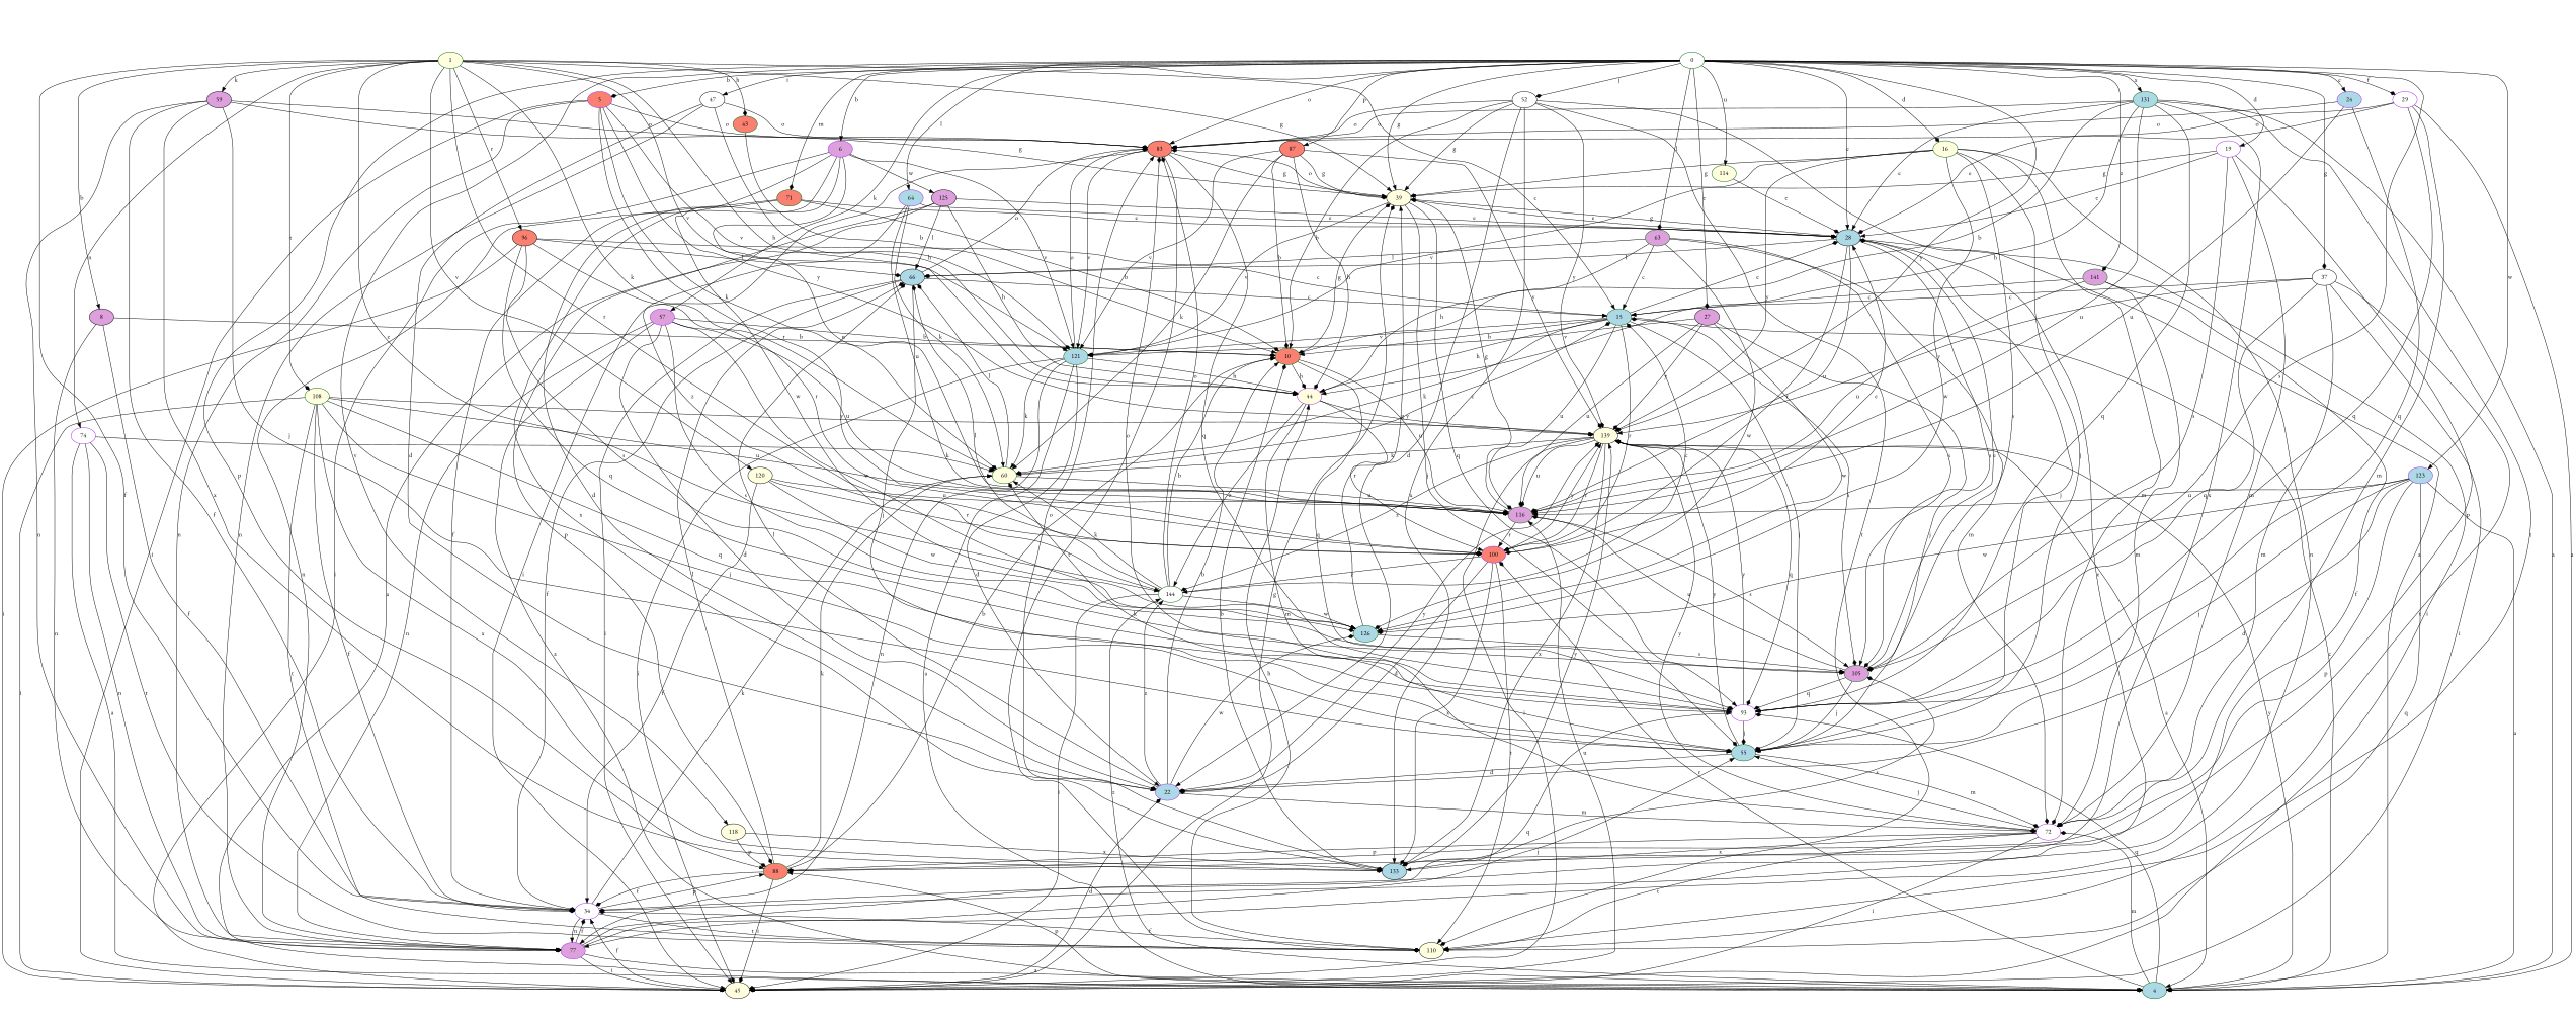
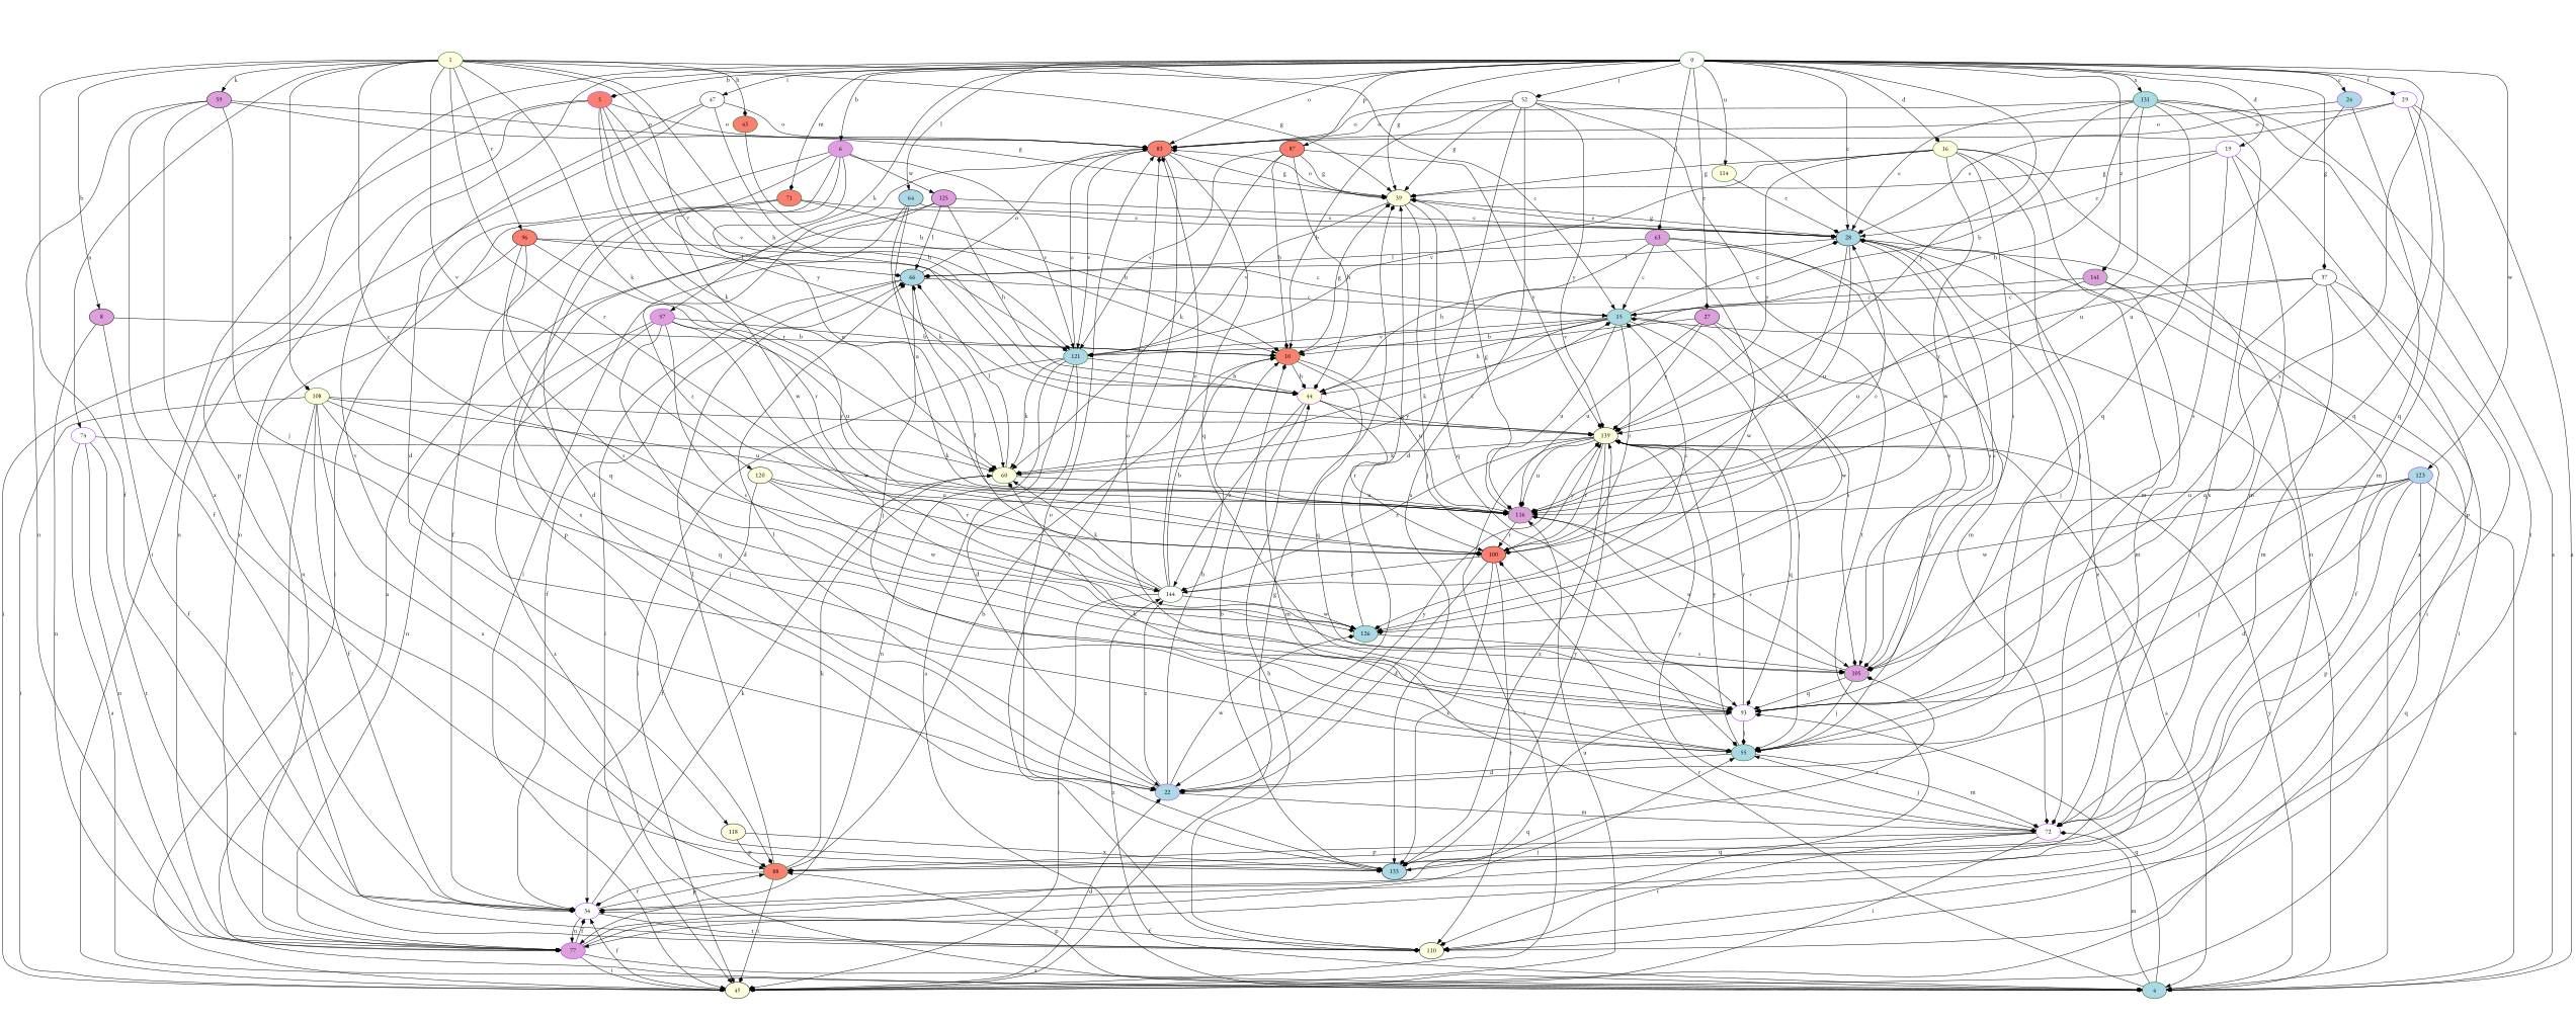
  strict digraph {
    fontname="EB Garamond"
    node [color=darkgreen fillcolor=lightblue fontname="EB Garamond" style=filled]
    edge [arrowhead=normal fontname="EB Garamond"]
    0 [fillcolor=white]
    5 [color=purple fillcolor=salmon]
    6 [color=purple fillcolor=plum]
    16 [fillcolor=lightyellow]
    19 [color=purple fillcolor=white]
    24 [color=purple]
    27 [color=black fillcolor=plum]
    28 [color=black]
    29 [color=purple fillcolor=white]
    37 [color=black fillcolor=white]
    39 [color=black fillcolor=lightyellow]
    47 [color=black fillcolor=white]
    52 [color=black fillcolor=white]
    57 [color=purple fillcolor=plum]
    63 [fillcolor=plum]
-   64 [color=purple]
+   64 [color=black]
    71 [fillcolor=salmon]
    83 [color=black fillcolor=salmon]
    87 [color=black fillcolor=salmon]
    88 [fillcolor=salmon]
    105 [fillcolor=plum]
    114 [fillcolor=lightyellow]
    118 [color=black fillcolor=lightyellow]
    123 [color=purple]
    131
    139 [color=black fillcolor=lightyellow]
    141 [fillcolor=plum]
    60 [fillcolor=lightyellow]
-   100 [color=purple fillcolor=salmon]
+   100 [color=black fillcolor=salmon]
    121
    49 [color=black fillcolor=lightyellow]
    77 [color=purple fillcolor=plum]
    34 [color=purple fillcolor=white]
    116 [fillcolor=plum]
    125 [color=black fillcolor=plum]
    126
    133 [color=black]
    72 [color=purple fillcolor=white]
    55
    93 [color=purple fillcolor=white]
    66 [color=black]
    4
    15
    110 [color=black fillcolor=lightyellow]
    44 [color=purple fillcolor=lightyellow]
    22 [color=purple]
    10 [fillcolor=salmon]
    144 [fillcolor=white]
    1 [fillcolor=lightyellow]
    8 [color=black fillcolor=plum]
    43 [fillcolor=salmon]
    59 [color=black fillcolor=plum]
    74 [color=purple fillcolor=white]
    96 [color=black fillcolor=salmon]
    108 [fillcolor=lightyellow]
    120 [color=black fillcolor=lightyellow]
    0 -> 5 [arrowhead=diamond label=b]
    0 -> 6 [label=b]
    0 -> 16 [arrowhead=diamond label=d]
    0 -> 19 [label=d]
    0 -> 24 [label=e]
    0 -> 27 [arrowhead=diamond label=e]
    0 -> 28 [label=e]
    0 -> 29 [arrowhead=diamond label=f]
    0 -> 37 [arrowhead=diamond label=g]
    0 -> 39 [label=g]
    0 -> 47 [label=i]
    0 -> 52 [arrowhead=diamond label=j]
    0 -> 57 [label=k]
    0 -> 63 [arrowhead=diamond label=l]
    0 -> 64 [label=l]
    0 -> 71 [arrowhead=diamond label=m]
    0 -> 83 [label=o]
    0 -> 87 [label=p]
    0 -> 88 [label=p]
    0 -> 105 [arrowhead=diamond label=s]
    0 -> 114 [label=u]
    0 -> 118 [label=v]
    0 -> 123 [label=w]
    0 -> 131 [label=x]
    0 -> 139 [arrowhead=diamond label=y]
    0 -> 141 [arrowhead=diamond label=z]
    5 -> 83 [arrowhead=diamond label=o]
    5 -> 139 [arrowhead=diamond label=y]
    5 -> 60 [arrowhead=diamond label=k]
    5 -> 100 [arrowhead=diamond label=r]
    5 -> 121 [arrowhead=diamond label=v]
    5 -> 49 [arrowhead=diamond label=i]
    5 -> 77 [label=n]
    6 -> 121 [label=v]
    6 -> 49 [label=i]
    6 -> 34 [arrowhead=diamond label=f]
    6 -> 116 [arrowhead=diamond label=u]
    6 -> 125 [label=w]
    6 -> 126 [arrowhead=diamond label=w]
    6 -> 133 [arrowhead=diamond label=x]
    16 -> 39 [arrowhead=diamond label=g]
    16 -> 105 [arrowhead=diamond label=s]
    16 -> 139 [arrowhead=diamond label=y]
    16 -> 121 [label=v]
    16 -> 77 [label=n]
    16 -> 126 [arrowhead=diamond label=w]
    16 -> 72 [arrowhead=diamond label=m]
    16 -> 55 [label=j]
    19 -> 28 [label=e]
    19 -> 39 [label=g]
    19 -> 88 [label=p]
    19 -> 105 [arrowhead=diamond label=s]
    19 -> 72 [label=m]
    24 -> 83 [label=o]
    24 -> 116 [label=u]
    24 -> 93 [label=q]
    27 -> 139 [arrowhead=diamond label=y]
    27 -> 121 [label=v]
    27 -> 116 [arrowhead=diamond label=u]
    27 -> 126 [label=w]
    27 -> 55 [label=j]
    28 -> 39 [arrowhead=diamond label=g]
    28 -> 105 [arrowhead=diamond label=s]
    28 -> 100 [arrowhead=diamond label=r]
    28 -> 49 [arrowhead=diamond label=i]
    28 -> 116 [arrowhead=diamond label=u]
    28 -> 55 [label=j]
    28 -> 66 [label=l]
    29 -> 28 [arrowhead=diamond label=e]
    29 -> 83 [label=o]
    29 -> 72 [label=m]
    29 -> 93 [label=q]
    29 -> 4 [label=a]
    37 -> 139 [label=y]
    37 -> 49 [label=i]
    37 -> 72 [label=m]
    37 -> 93 [label=q]
    37 -> 15 [label=c]
    37 -> 110 [label=t]
    39 -> 28 [arrowhead=diamond label=e]
    39 -> 83 [arrowhead=diamond label=o]
    39 -> 121 [arrowhead=diamond label=v]
    39 -> 55 [arrowhead=diamond label=j]
    39 -> 93 [label=q]
    47 -> 83 [arrowhead=diamond label=o]
    47 -> 77 [arrowhead=diamond label=n]
    47 -> 44 [label=h]
    47 -> 22 [label=d]
    52 -> 39 [label=g]
    52 -> 83 [label=o]
    52 -> 139 [arrowhead=diamond label=y]
    52 -> 133 [label=x]
    52 -> 4 [label=a]
    52 -> 110 [arrowhead=diamond label=t]
    52 -> 22 [label=d]
    52 -> 10 [label=b]
    57 -> 105 [label=s]
    57 -> 77 [label=n]
    57 -> 116 [label=u]
    57 -> 126 [label=w]
    57 -> 4 [label=a]
    57 -> 22 [arrowhead=diamond label=d]
    57 -> 10 [arrowhead=diamond label=b]
    63 -> 105 [label=s]
    63 -> 126 [arrowhead=diamond label=w]
    63 -> 72 [arrowhead=diamond label=m]
    63 -> 66 [arrowhead=diamond label=l]
    63 -> 15 [label=c]
    63 -> 44 [label=h]
    64 -> 28 [label=e]
    64 -> 60 [label=k]
    64 -> 116 [arrowhead=diamond label=u]
    64 -> 144 [label=z]
    71 -> 28 [arrowhead=diamond label=e]
    71 -> 77 [arrowhead=diamond label=n]
    71 -> 22 [label=d]
    71 -> 10 [arrowhead=diamond label=b]
    83 -> 39 [label=g]
    83 -> 121 [label=v]
    83 -> 49 [label=i]
    83 -> 93 [label=q]
    83 -> 110 [arrowhead=diamond label=t]
    87 -> 39 [arrowhead=diamond label=g]
    87 -> 139 [arrowhead=diamond label=y]
    87 -> 60 [label=k]
    87 -> 121 [label=v]
    87 -> 44 [arrowhead=diamond label=h]
    87 -> 10 [arrowhead=diamond label=b]
    88 -> 60 [label=k]
    88 -> 49 [arrowhead=diamond label=i]
    88 -> 34 [arrowhead=diamond label=f]
    88 -> 66 [arrowhead=diamond label=l]
    88 -> 10 [label=b]
    105 -> 28 [arrowhead=diamond label=e]
    105 -> 116 [arrowhead=diamond label=u]
    105 -> 55 [arrowhead=diamond label=j]
    105 -> 93 [arrowhead=diamond label=q]
    114 -> 28 [arrowhead=diamond label=e]
    118 -> 88 [arrowhead=diamond label=p]
    118 -> 133 [arrowhead=diamond label=x]
    123 -> 88 [arrowhead=diamond label=p]
    123 -> 116 [label=u]
    123 -> 126 [arrowhead=diamond label=w]
    123 -> 55 [label=j]
    123 -> 4 [arrowhead=diamond label=a]
    123 -> 110 [label=q]
    123 -> 22 [arrowhead=diamond label=d]
    131 -> 28 [label=e]
    131 -> 83 [arrowhead=diamond label=o]
    131 -> 116 [arrowhead=diamond label=u]
    131 -> 133 [arrowhead=diamond label=x]
    131 -> 93 [label=q]
    131 -> 4 [label=a]
    131 -> 110 [label=t]
    131 -> 44 [label=h]
    131 -> 10 [arrowhead=diamond label=b]
    139 -> 60 [label=k]
    139 -> 100 [arrowhead=diamond label=r]
    139 -> 49 [label=i]
    139 -> 116 [arrowhead=diamond label=u]
    139 -> 133 [arrowhead=diamond label=x]
    139 -> 93 [arrowhead=diamond label=q]
    139 -> 4 [label=a]
    139 -> 144 [arrowhead=diamond label=z]
    141 -> 34 [arrowhead=diamond label=f]
    141 -> 116 [arrowhead=diamond label=u]
    141 -> 72 [arrowhead=diamond label=m]
    141 -> 15 [label=c]
    60 -> 116 [label=u]
    60 -> 66 [arrowhead=diamond label=l]
    60 -> 15 [arrowhead=diamond label=c]
    100 -> 28 [label=e]
    100 -> 139 [label=y]
    100 -> 133 [arrowhead=diamond label=x]
    100 -> 110 [label=t]
    100 -> 22 [arrowhead=diamond label=d]
    100 -> 144 [label=z]
    121 -> 83 [arrowhead=diamond label=o]
    121 -> 60 [label=k]
    121 -> 49 [arrowhead=diamond label=i]
    121 -> 77 [label=n]
    121 -> 4 [label=a]
    121 -> 44 [label=h]
    121 -> 22 [label=d]
    49 -> 39 [arrowhead=diamond label=g]
    49 -> 34 [label=f]
    49 -> 116 [label=u]
    49 -> 22 [arrowhead=diamond label=d]
    77 -> 49 [label=i]
    77 -> 34 [arrowhead=diamond label=f]
    77 -> 55 [label=j]
    77 -> 93 [label=q]
    77 -> 4 [arrowhead=diamond label=a]
    34 -> 28 [arrowhead=diamond label=e]
    34 -> 88 [label=p]
    34 -> 60 [label=k]
    34 -> 77 [label=n]
    34 -> 110 [arrowhead=diamond label=t]
    116 -> 39 [label=g]
    116 -> 105 [label=s]
    116 -> 100 [label=r]
    125 -> 28 [label=e]
    125 -> 88 [arrowhead=diamond label=p]
    125 -> 66 [label=l]
    125 -> 4 [arrowhead=diamond label=a]
    125 -> 44 [label=h]
    126 -> 39 [label=g]
    126 -> 105 [label=s]
    133 -> 83 [label=o]
    133 -> 105 [arrowhead=diamond label=s]
    133 -> 139 [label=y]
    133 -> 10 [arrowhead=diamond label=b]
    72 -> 88 [arrowhead=diamond label=p]
    72 -> 139 [arrowhead=diamond label=y]
    72 -> 49 [arrowhead=diamond label=i]
-   72 -> 133 [label=x]
+   72 -> 133 [label=q]
    72 -> 55 [label=j]
    72 -> 110 [label=t]
    55 -> 139 [label=y]
    55 -> 60 [arrowhead=diamond label=k]
    55 -> 72 [arrowhead=diamond label=m]
    55 -> 22 [arrowhead=diamond label=d]
    93 -> 83 [arrowhead=diamond label=o]
    93 -> 139 [label=y]
    93 -> 55 [arrowhead=diamond label=j]
    66 -> 83 [arrowhead=diamond label=o]
    66 -> 49 [label=i]
    66 -> 34 [arrowhead=diamond label=f]
    66 -> 55 [arrowhead=diamond label=j]
    66 -> 15 [label=c]
    4 -> 88 [label=p]
    4 -> 139 [label=y]
    4 -> 100 [arrowhead=diamond label=r]
    4 -> 72 [arrowhead=diamond label=m]
    4 -> 93 [arrowhead=diamond label=q]
    4 -> 15 [arrowhead=diamond label=c]
    4 -> 144 [label=z]
    15 -> 28 [arrowhead=diamond label=e]
    15 -> 105 [arrowhead=diamond label=s]
    15 -> 60 [arrowhead=diamond label=k]
    15 -> 100 [label=r]
    15 -> 121 [label=v]
    15 -> 116 [arrowhead=diamond label=u]
    15 -> 55 [arrowhead=diamond label=j]
    15 -> 44 [label=h]
    15 -> 10 [label=b]
    110 -> 34 [arrowhead=diamond label=f]
    110 -> 44 [label=h]
    44 -> 139 [label=y]
    44 -> 100 [label=r]
    44 -> 72 [arrowhead=diamond label=m]
    44 -> 144 [label=z]
    22 -> 139 [arrowhead=diamond label=y]
    22 -> 126 [arrowhead=diamond label=w]
    22 -> 72 [arrowhead=diamond label=m]
    22 -> 66 [arrowhead=diamond label=l]
    22 -> 10 [label=b]
    22 -> 144 [label=z]
    10 -> 39 [arrowhead=diamond label=g]
    10 -> 116 [label=u]
    10 -> 93 [arrowhead=diamond label=q]
    10 -> 44 [arrowhead=diamond label=h]
    144 -> 83 [arrowhead=diamond label=o]
    144 -> 60 [label=k]
    144 -> 49 [arrowhead=diamond label=i]
    144 -> 126 [label=w]
    144 -> 66 [arrowhead=diamond label=l]
    144 -> 15 [arrowhead=diamond label=c]
    144 -> 10 [label=b]
    1 -> 39 [label=g]
    1 -> 60 [arrowhead=diamond label=k]
    1 -> 100 [arrowhead=diamond label=r]
    1 -> 121 [arrowhead=diamond label=v]
    1 -> 34 [arrowhead=diamond label=f]
    1 -> 15 [label=c]
    1 -> 44 [arrowhead=diamond label=h]
    1 -> 144 [label=z]
    1 -> 8 [label=b]
    1 -> 43 [arrowhead=diamond label=h]
    1 -> 59 [label=k]
    1 -> 74 [label=n]
    1 -> 96 [label=r]
    1 -> 108 [arrowhead=diamond label=t]
    1 -> 120 [label=v]
    8 -> 77 [label=n]
    8 -> 34 [arrowhead=diamond label=f]
    8 -> 10 [arrowhead=diamond label=b]
    43 -> 10 [label=b]
    59 -> 39 [label=g]
    59 -> 83 [arrowhead=diamond label=o]
    59 -> 77 [arrowhead=diamond label=n]
    59 -> 34 [arrowhead=diamond label=f]
    59 -> 133 [arrowhead=diamond label=x]
    59 -> 55 [label=j]
    74 -> 60 [label=k]
    74 -> 77 [arrowhead=diamond label=n]
    74 -> 4 [arrowhead=diamond label=a]
    74 -> 110 [arrowhead=diamond label=t]
    96 -> 105 [arrowhead=diamond label=s]
    96 -> 100 [arrowhead=diamond label=r]
    96 -> 49 [arrowhead=diamond label=i]
    96 -> 93 [label=q]
    96 -> 66 [arrowhead=diamond label=l]
    96 -> 15 [label=c]
    108 -> 139 [label=y]
    108 -> 49 [label=i]
    108 -> 34 [arrowhead=diamond label=f]
    108 -> 116 [arrowhead=diamond label=u]
    108 -> 133 [label=x]
    108 -> 55 [label=j]
    108 -> 93 [label=q]
    108 -> 110 [arrowhead=diamond label=t]
    120 -> 100 [arrowhead=diamond label=r]
    120 -> 34 [label=f]
    120 -> 116 [label=u]
    120 -> 126 [label=w]
  }
